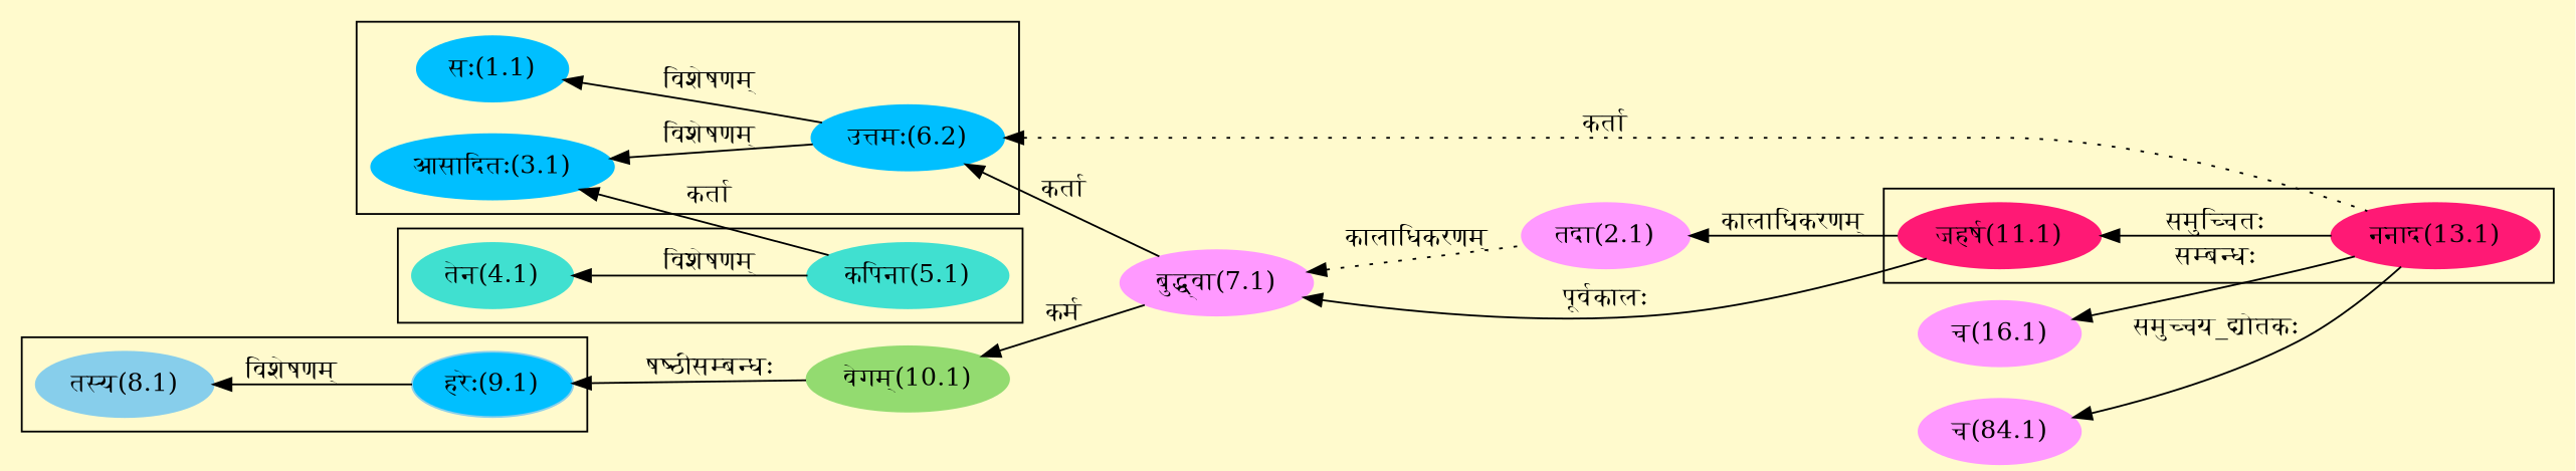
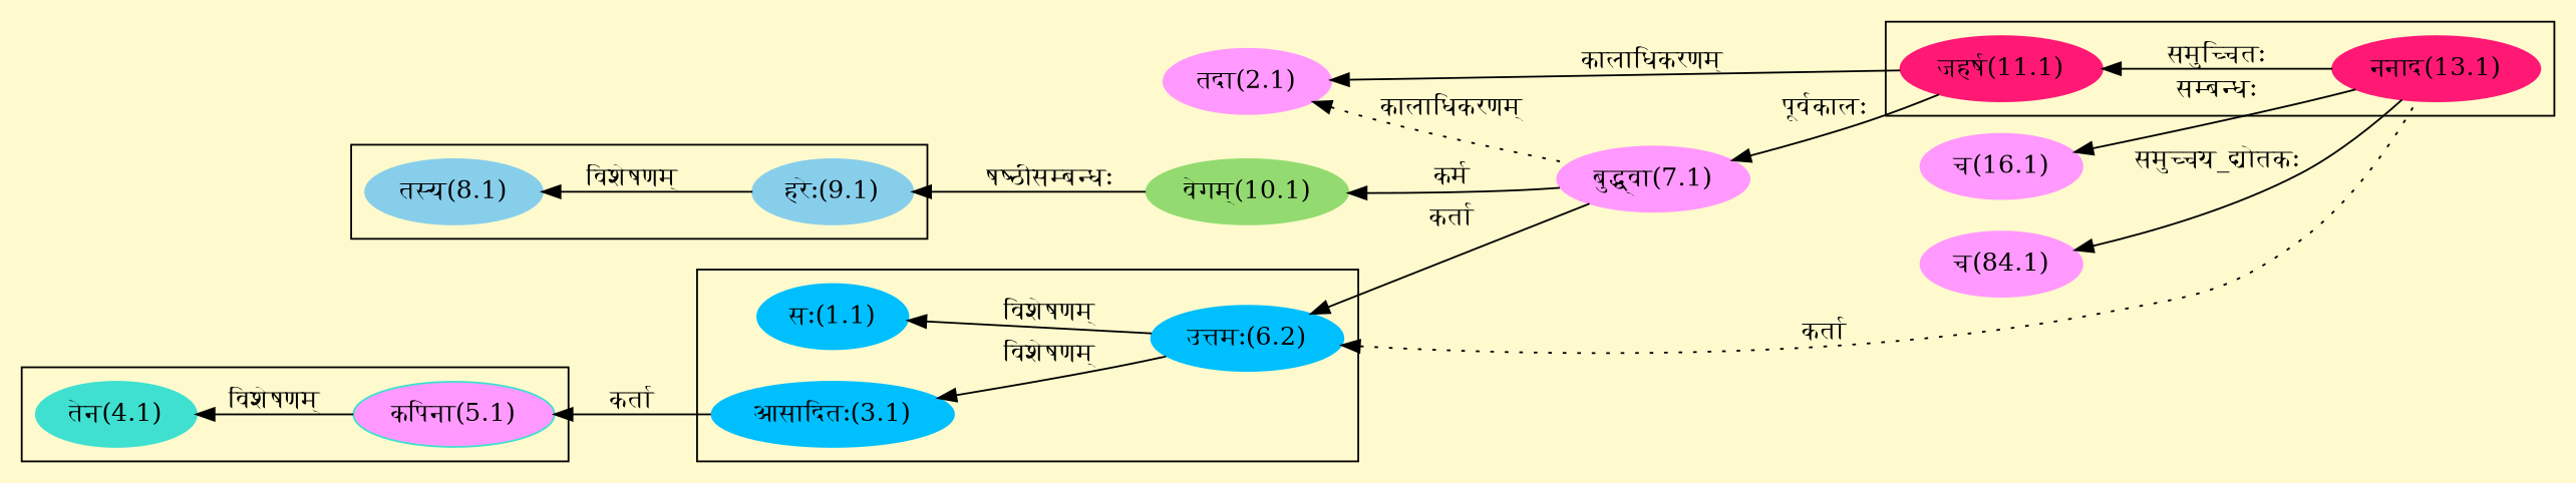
  digraph {
    bgcolor=lemonchiffon1
    compound=true
    rankdir=LR
    node [color="#FF99FF" style=filled]
    edge [dir=back]
    n1 [color="#00BFFF" label="सः(1.1)"]
    n2 [color="#00BFFF" label="उत्तमः(6.2)"]
    n3 [color="#00BFFF" label="आसादितः(3.1)"]
    n4 [color="#40E0D0" label="तेन(4.1)"]
-   n5 [color="#40E0D0" label="कपिना(5.1)"]
+   n5 [color="#40E0D0" label="कपिना(5.1)" fillcolor="#FF99FF"]
    n6 [color="#87CEEB" label="तस्य(8.1)"]
-   n7 [color="#87CEEB" label="हरेः(9.1)" fillcolor="#00BFFF"]
+   n7 [color="#87CEEB" label="हरेः(9.1)"]
    n8 [color="#FF1975" label="जहर्ष(11.1)"]
    n9 [color="#FF1975" label="ननाद(13.1)"]
    n10 [label="बुद्ध्वा(7.1)"]
    n11 [color="#93DB70" label="वेगम्(10.1)"]
    n12 [label="तदा(2.1)"]
    n13 [label="च(16.1)"]
    n14 [label="च(84.1)"]
    subgraph cluster_1 {
      n1
      n2
      n3
    }
    subgraph cluster_2 {
      n4
      n5
    }
    subgraph cluster_3 {
      n6
      n7
    }
    subgraph cluster_4 {
      n8
      n9
    }
    n1 -> n2 [label="विशेषणम्"]
    n2 -> n9 [label="कर्ता" style=dotted]
    n2 -> n10 [label="कर्ता"]
    n3 -> n2 [label="विशेषणम्"]
    n4 -> n5 [label="विशेषणम्"]
-   n3 -> n5 [label="कर्ता"]
+   n5 -> n3 [label="कर्ता"]
    n6 -> n7 [label="विशेषणम्"]
    n7 -> n11 [label="षष्ठीसम्बन्धः"]
    n8 -> n9 [label="समुच्चितः"]
    n10 -> n8 [label="पूर्वकालः"]
    n11 -> n10 [label="कर्म"]
    n12 -> n8 [label="कालाधिकरणम्"]
-   n10 -> n12 [label="कालाधिकरणम्" style=dotted]
+   n12 -> n10 [label="कालाधिकरणम्" style=dotted]
    n13 -> n9 [label="सम्बन्धः"]
    n14 -> n9 [label="समुच्चय_द्योतकः"]
  }
